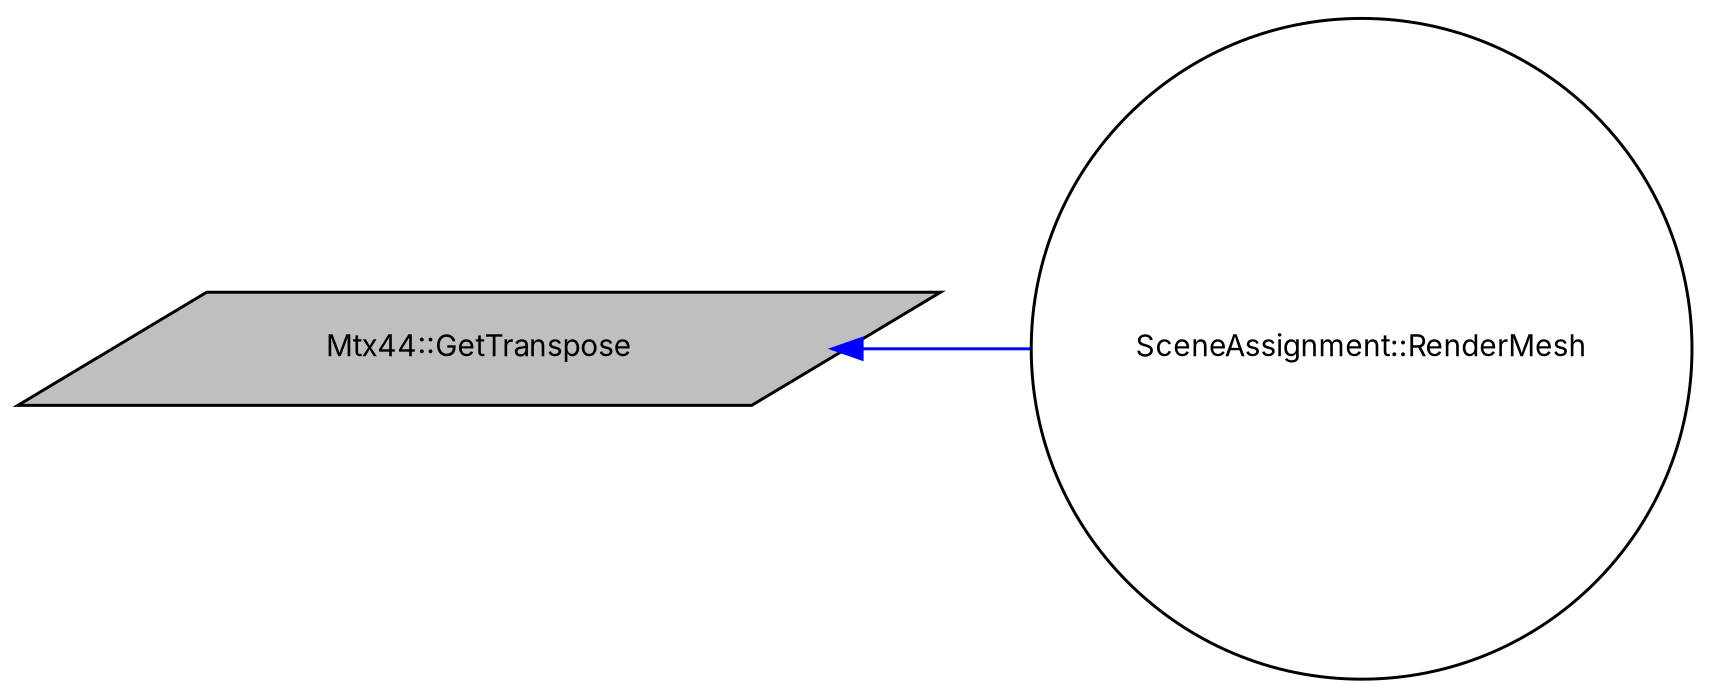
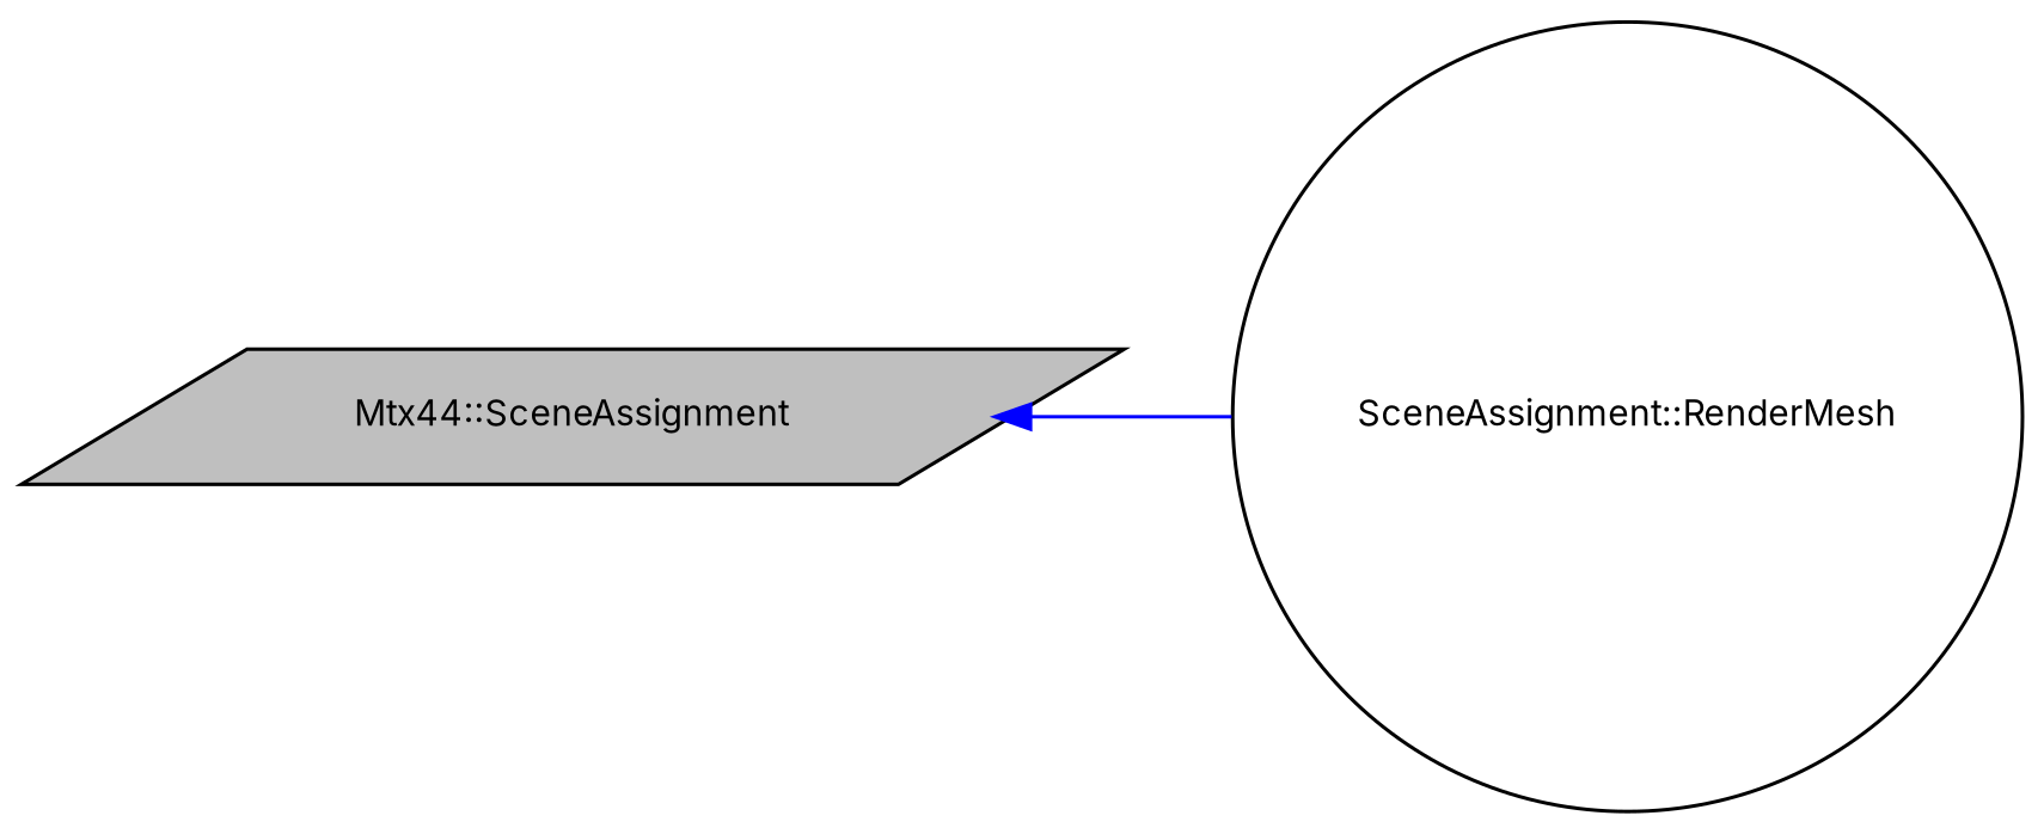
  digraph {
    rankdir=LR
    fontname=Inter
    node [color=black fontname=Inter fontsize=10]
-   n1 [fillcolor=grey75 fontcolor=black height=0.2 label="Mtx44::GetTranspose" shape=parallelogram style=filled width=0.4]
+   n1 [fillcolor=grey75 fontcolor=black height=0.2 label="Mtx44::SceneAssignment" shape=parallelogram style=filled width=0.4]
    n2 [height=0.2 label="SceneAssignment::RenderMesh" shape=circle width=0.4]
    n1 -> n2 [color=blue dir=back fontname=Inter fontsize=10 labelfontname=Helvetica labelfontsize=10 style=solid]
  }
